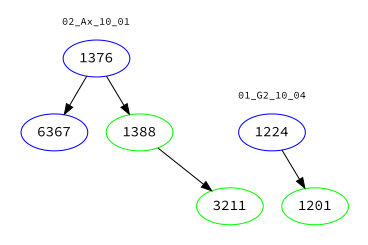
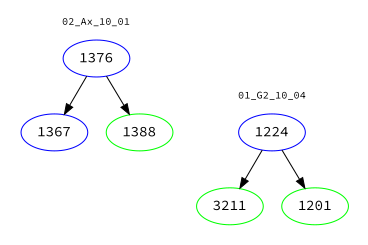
  digraph {
    fontname="Source Code Pro"
    node [color=blue fontname="Source Code Pro"]
    edge [color=black fontname="Source Code Pro"]
    n1 [label=1376]
-   n2 [label=6367]
+   n2 [label=1367]
    n3 [color=green label=1388]
    n4 [label=1224]
    n5 [color=green label=1201]
    n6 [color=green label=3211]
    subgraph cluster_1 {
      color=white
      fontsize=10
      label="02_Ax_10_01"
      n1
      n2
      n3
    }
    subgraph cluster_2 {
      color=white
      fontsize=10
      label="01_G2_10_04"
      n4
      n5
      n6
    }
    n1 -> n2
    n1 -> n3
    n4 -> n5
-   n3 -> n6
+   n4 -> n6
  }
